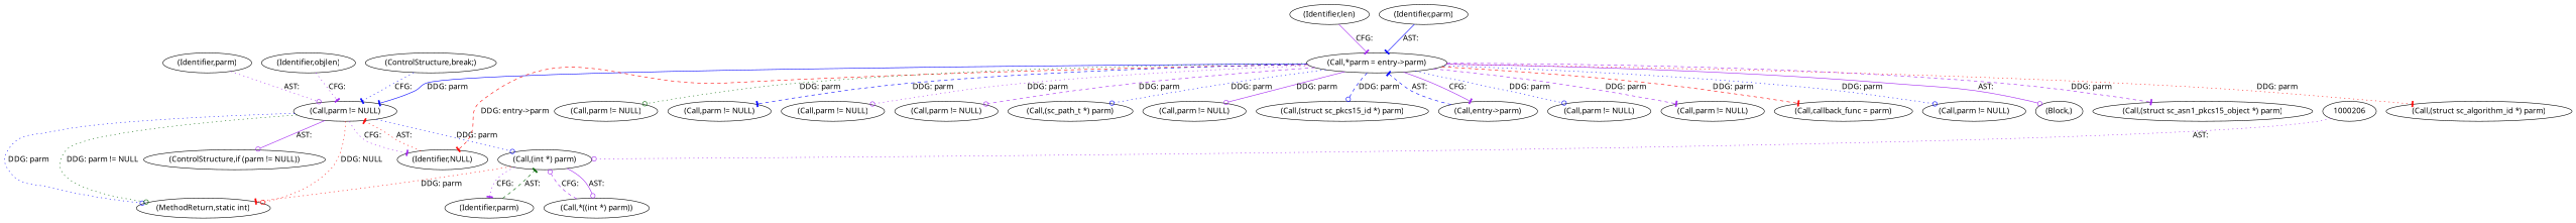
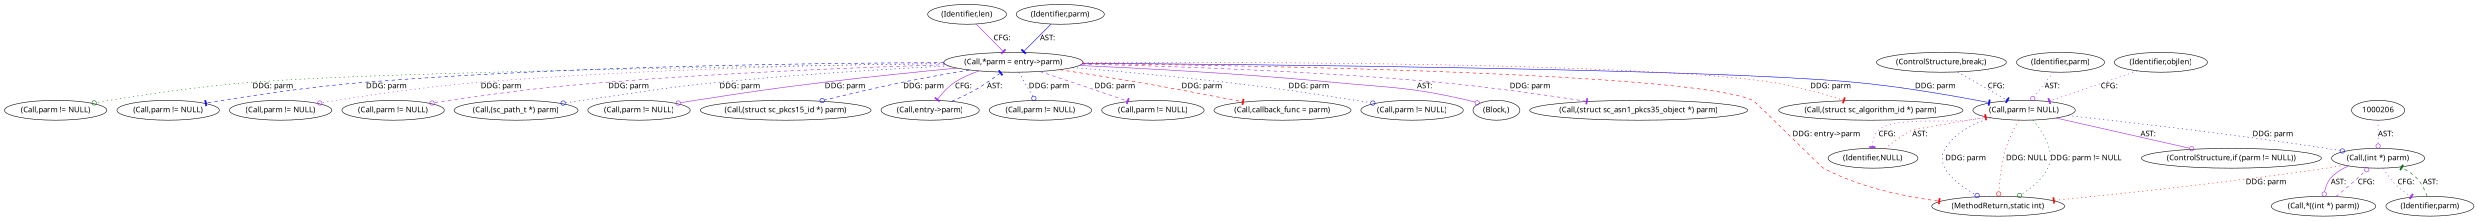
  digraph {
    fontname="Noto Sans"
    node [fontname="Noto Sans"]
    edge [arrowhead=odot color=purple fontname="Noto Sans" style=dotted]
    n1 [label="(Call,parm != NULL)"]
    n2 [label="(Call,(int *) parm)"]
    n3 [label="(ControlStructure,if (parm != NULL))"]
    n4 [label="(Identifier,NULL)"]
    n5 [label="(MethodReturn,static int)"]
    n6 [label="(Call,*((int *) parm))"]
    n7 [label="(Identifier,parm)"]
    n8 [label="(Call,*parm = entry->parm)"]
    n9 [label="(Call,(struct sc_algorithm_id *) parm)"]
    n10 [label="(Call,parm != NULL)"]
    n11 [label="(Call,parm != NULL)"]
    n12 [label="(Call,parm != NULL)"]
    n13 [label="(Call,parm != NULL)"]
    n14 [label="(Call,(sc_path_t *) parm)"]
    n15 [label="(Call,parm != NULL)"]
    n16 [label="(Call,(struct sc_pkcs15_id *) parm)"]
    n17 [label="(Call,entry->parm)"]
    n18 [label="(Call,parm != NULL)"]
    n19 [label="(Call,parm != NULL)"]
    n20 [label="(Call,callback_func = parm)"]
    n21 [label="(Call,parm != NULL)"]
    n22 [label="(Block,)"]
-   n23 [label="(Call,(struct sc_asn1_pkcs15_object *) parm)"]
+   n23 [label="(Call,(struct sc_asn1_pkcs35_object *) parm)"]
    n24 [label="(ControlStructure,break;)"]
    n25 [label="(Identifier,len)"]
    n26 [label="(Identifier,parm)"]
    n27 [label="(Identifier,objlen)"]
    n28 [label="(Identifier,parm)"]
    1000206
    n1 -> n2 [color=blue label="DDG: parm"]
    n1 -> n3 [label="AST: " style=solid]
    n1 -> n4 [arrowhead=tee label="CFG: "]
    n1 -> n5 [color=blue label="DDG: parm"]
    n1 -> n5 [color=red label="DDG: NULL"]
    n1 -> n5 [color=darkgreen label="DDG: parm != NULL"]
    n2 -> n5 [arrowhead=tee color=red label="DDG: parm"]
    n2 -> n6 [label="AST: " style=solid]
    n2 -> n7 [arrowhead=tee label="CFG: "]
    n4 -> n1 [arrowhead=tee color=red label="AST: "]
    n6 -> n2 [label="CFG: " style=dashed]
    n7 -> n2 [arrowhead=tee color=darkgreen label="AST: " style=dashed]
    n8 -> n1 [arrowhead=tee color=blue label="DDG: parm" style=solid]
-   n8 -> n4 [arrowhead=tee color=red label="DDG: entry->parm" style=dashed]
+   n8 -> n5 [arrowhead=tee color=red label="DDG: entry->parm" style=dashed]
    n8 -> n9 [arrowhead=tee color=red label="DDG: parm"]
    n8 -> n10 [color=darkgreen label="DDG: parm"]
    n8 -> n11 [arrowhead=tee color=blue label="DDG: parm" style=dashed]
    n8 -> n12 [label="DDG: parm"]
    n8 -> n13 [label="DDG: parm" style=dashed]
    n8 -> n14 [color=blue label="DDG: parm"]
    n8 -> n15 [label="DDG: parm" style=solid]
    n8 -> n16 [color=blue label="DDG: parm" style=dashed]
    n8 -> n17 [arrowhead=tee label="CFG: " style=solid]
    n8 -> n18 [color=blue label="DDG: parm"]
    n8 -> n19 [arrowhead=tee label="DDG: parm" style=dashed]
    n8 -> n20 [arrowhead=tee color=red label="DDG: parm" style=dashed]
    n8 -> n21 [color=blue label="DDG: parm"]
    n8 -> n22 [label="AST: " style=solid]
    n8 -> n23 [arrowhead=tee label="DDG: parm" style=dashed]
    n17 -> n8 [arrowhead=tee color=blue label="AST: " style=dashed]
    n24 -> n1 [arrowhead=tee color=blue label="CFG: "]
    n25 -> n8 [arrowhead=tee label="CFG: " style=solid]
    n26 -> n1 [label="AST: "]
    n27 -> n1 [arrowhead=tee label="CFG: "]
    n28 -> n8 [arrowhead=tee color=blue label="AST: " style=solid]
    1000206 -> n2 [label="AST: "]
  }
